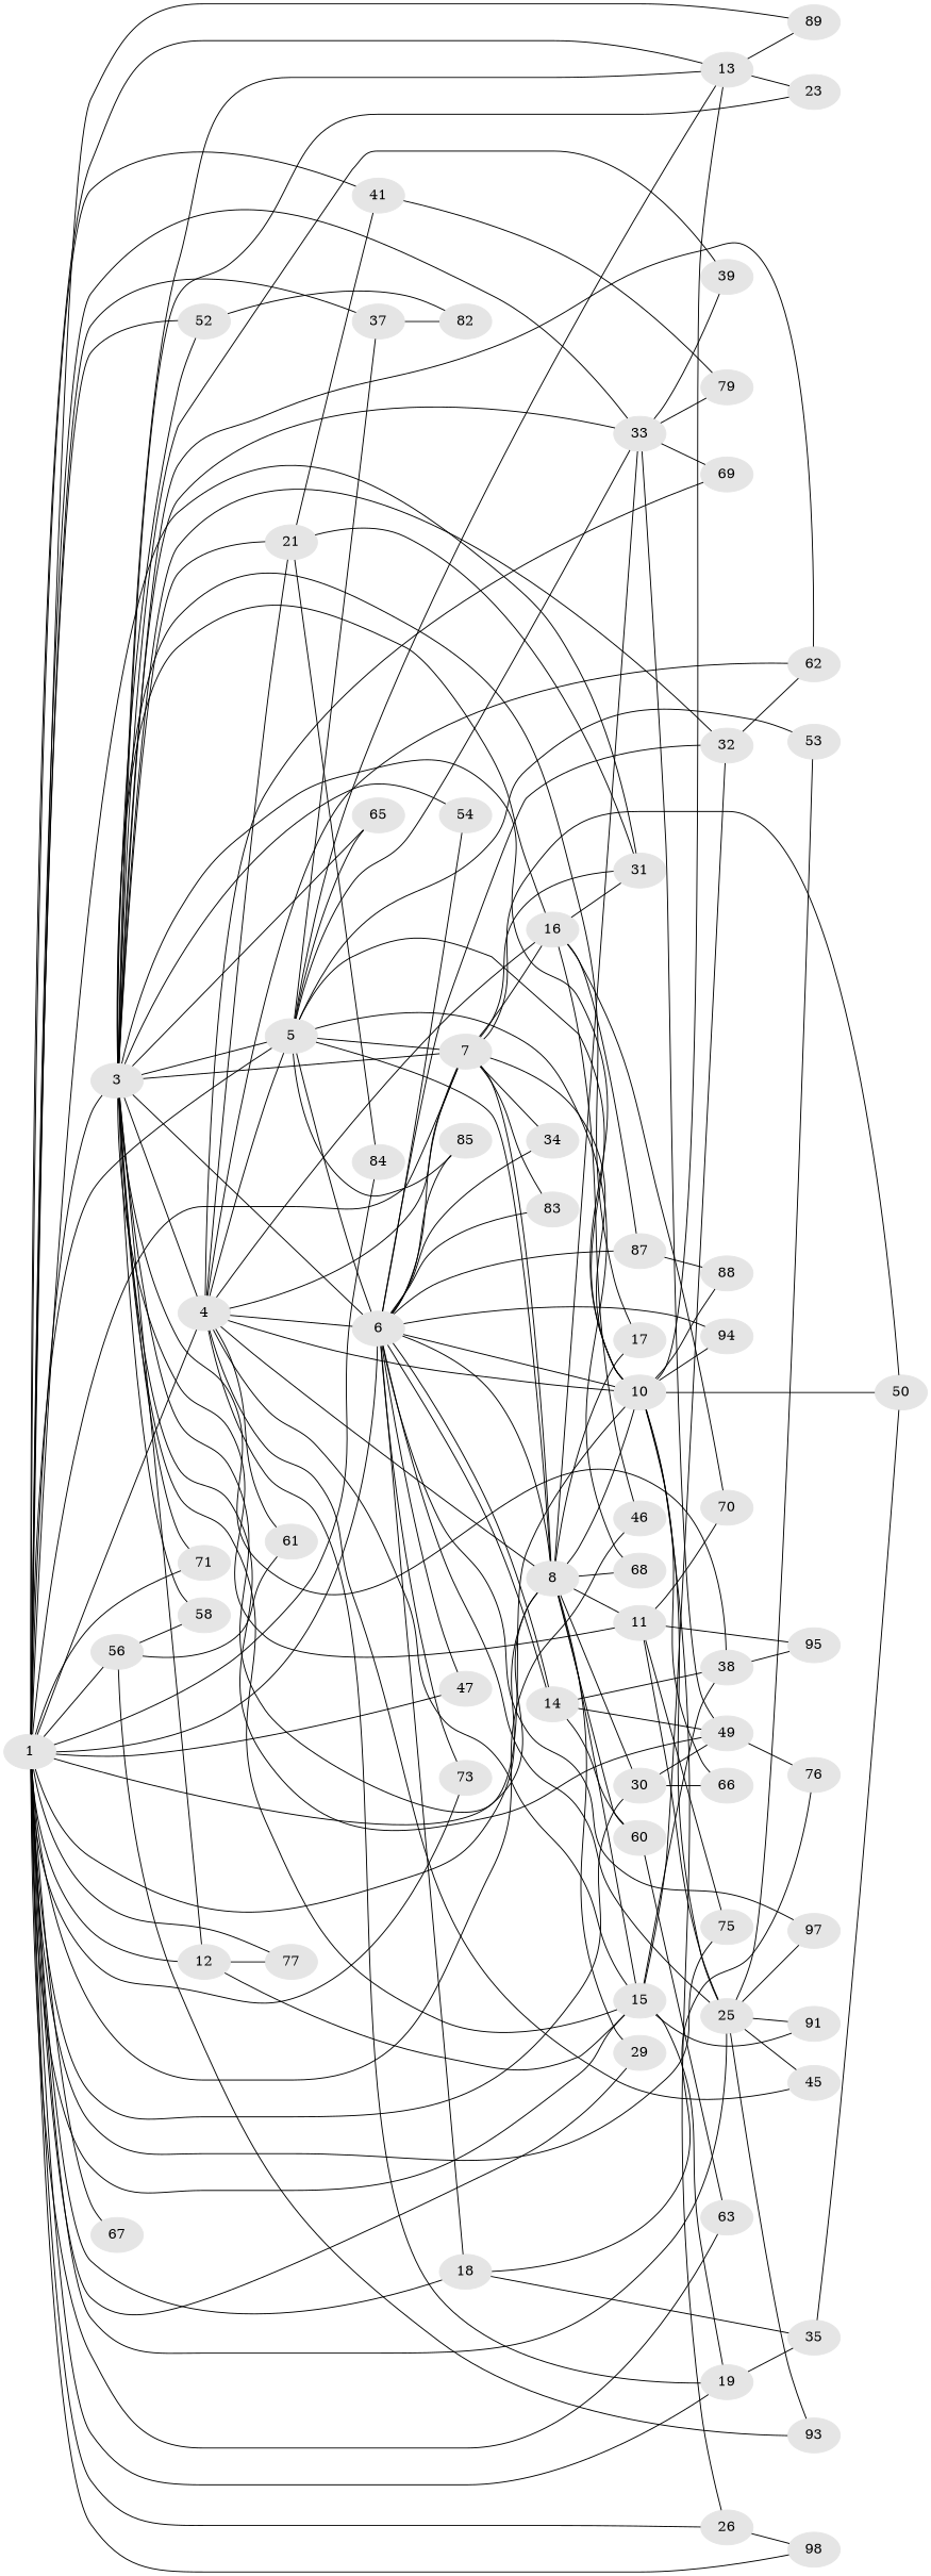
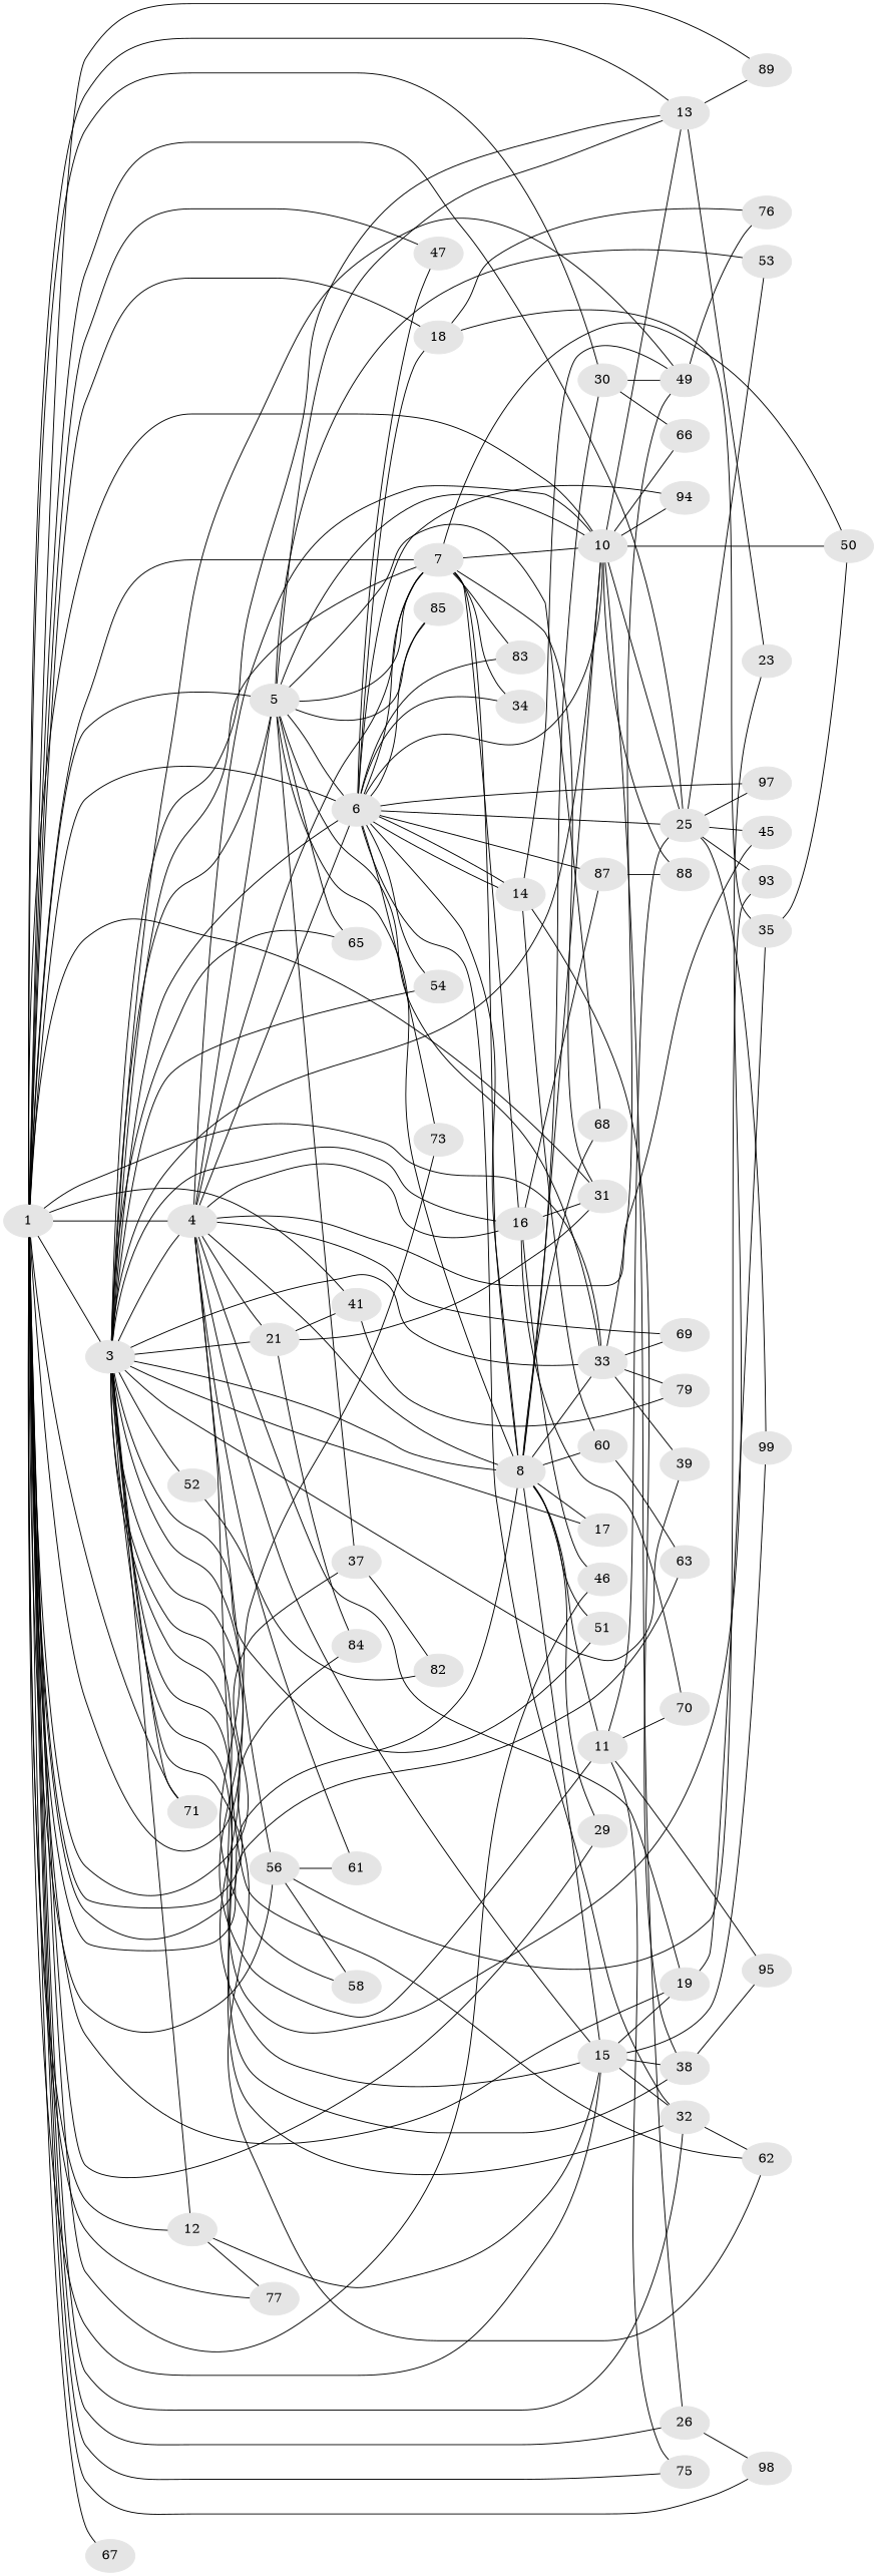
  graph {
    rankdir=LR
    node [color=gray90 style=filled]
    1 [super="+2"]
    3 [super="+28"]
    4 [super="+42"]
    5 [super="+20"]
    6 [super="+36"]
    7 [super="+9"]
    8 [super="+72"]
    10 [super="+22"]
    12 [super="+24"]
    13
    15 [super="+40"]
    18 [super="+81"]
    19 [super="+90"]
    25 [super="+48"]
    26
    29
    30 [super="+92"]
    31 [super="+57"]
    33 [super="+74"]
    37
    41
    46
    47
    52
    56
    63
    67
    71
    73
    75
    77
    84
    89
    98
    11 [super="+78"]
    16 [super="+27"]
    17
    21 [super="+44"]
    23
    32 [super="+86"]
    38 [super="+55"]
    39
    49 [super="+59"]
+   51
    54
    58
    62 [super="+80"]
    65
    45
    61
    69
    53
    68
    85
    14 [super="+96"]
    34
    83
    87
    94
    97
    50 [super="+99"]
    60
    66
    88
-   91
+   91 [label=99]
    35 [super="+64"]
    76
    93
    79
    82
    70
    95
    1 -- 3 [weight=2]
    1 -- 4 [weight=2]
    1 -- 5 [weight=2]
    1 -- 6 [weight=3]
    1 -- 7 [weight=4]
    1 -- 8 [weight=2]
    1 -- 10 [weight=2]
    1 -- 12
    1 -- 13
    1 -- 15
    1 -- 18 [weight=2]
    1 -- 19
    1 -- 25
    1 -- 26
    1 -- 29
    1 -- 30 [weight=2]
    1 -- 31
    1 -- 33
    1 -- 37
    1 -- 41
    1 -- 46
    1 -- 47
-   1 -- 52
+   1 -- 32
    1 -- 56
    1 -- 63
    1 -- 67 [weight=2]
    1 -- 71
    1 -- 73
    1 -- 75
    1 -- 77
    1 -- 84
    1 -- 89
    1 -- 98
    3 -- 4
    3 -- 5
    3 -- 6
    3 -- 7 [weight=2]
    3 -- 8
    3 -- 10
    3 -- 12 [weight=2]
    3 -- 13
    3 -- 15
    3 -- 33
    3 -- 52
    3 -- 71
    3 -- 11
    3 -- 16
    3 -- 17
    3 -- 21
    3 -- 23
    3 -- 32
    3 -- 38
    3 -- 39
    3 -- 49
+   3 -- 51
    3 -- 54
    3 -- 58
    3 -- 62
    3 -- 65
    4 -- 5
    4 -- 6
    4 -- 7 [weight=2]
    4 -- 8
    4 -- 10
    4 -- 15
    4 -- 19
+   4 -- 56
    4 -- 16
    4 -- 21
    4 -- 62
    4 -- 45
    4 -- 61
    4 -- 69
    5 -- 6
    5 -- 7 [weight=2]
    5 -- 8
    5 -- 10
    5 -- 13
    5 -- 33
    5 -- 37
    5 -- 65
    5 -- 53
    5 -- 68
    5 -- 85
    6 -- 7 [weight=2]
    6 -- 8
    6 -- 10
    6 -- 18
    6 -- 25
    6 -- 47
    6 -- 73
    6 -- 32
    6 -- 54
    6 -- 85
    6 -- 14
    6 -- 14
    6 -- 34
    6 -- 83
    6 -- 87
    6 -- 94
    6 -- 97
    7 -- 8 [weight=2]
    7 -- 10 [weight=2]
    7 -- 31
    7 -- 16
    7 -- 34
    7 -- 83
    7 -- 50
    8 -- 10
    8 -- 15
    8 -- 29
    8 -- 30
    8 -- 33
    8 -- 11
    8 -- 17
+   8 -- 51
    8 -- 68
    8 -- 60
    10 -- 13
    10 -- 25
    10 -- 26
    10 -- 94
    10 -- 50
    10 -- 66
    10 -- 88
    12 -- 15
    12 -- 77
    13 -- 89
    13 -- 23
    15 -- 19
    15 -- 32
    15 -- 38
    15 -- 91
    18 -- 35
    18 -- 76
    19 -- 35
    25 -- 45
    25 -- 53
    25 -- 97
    25 -- 91
    25 -- 93
    26 -- 98
    30 -- 49
    30 -- 66
    33 -- 39
    33 -- 49
    33 -- 69
    33 -- 79
    37 -- 82
    41 -- 79
    52 -- 82
    56 -- 58
    56 -- 61
    56 -- 93
    11 -- 25
    11 -- 75
    11 -- 70
    11 -- 95
    16 -- 31
    16 -- 46
    16 -- 87
    16 -- 70
    21 -- 31
    21 -- 41
    21 -- 84
    32 -- 62
    38 -- 95
    49 -- 76
    14 -- 38
    14 -- 49
    14 -- 60
    87 -- 88
    60 -- 63
    35 -- 50
  }
